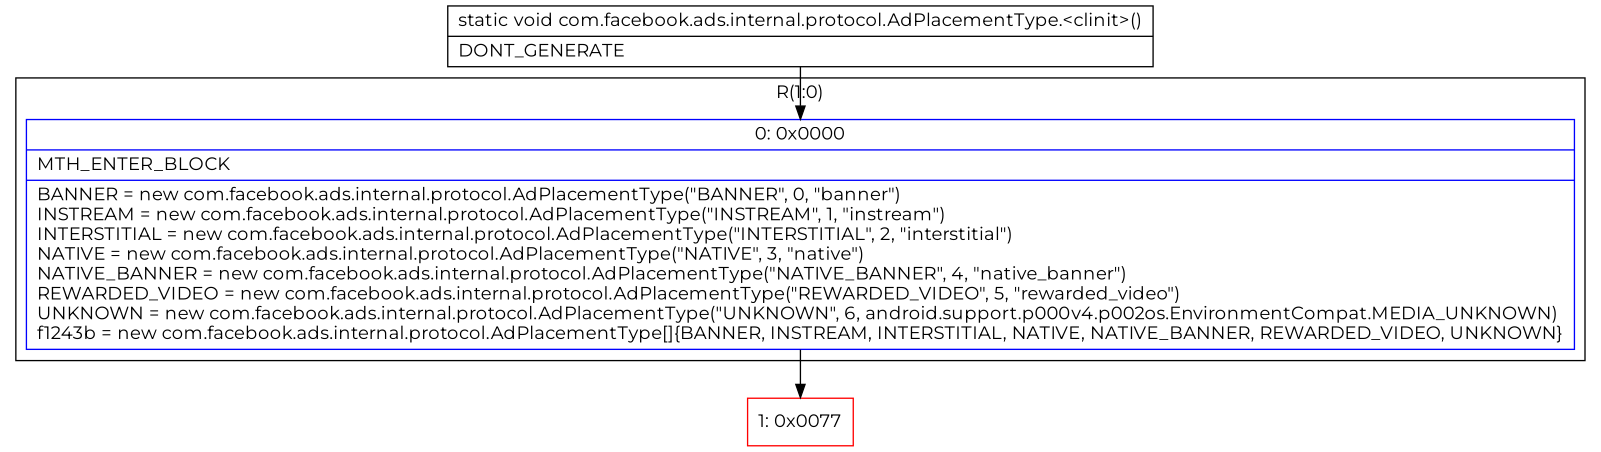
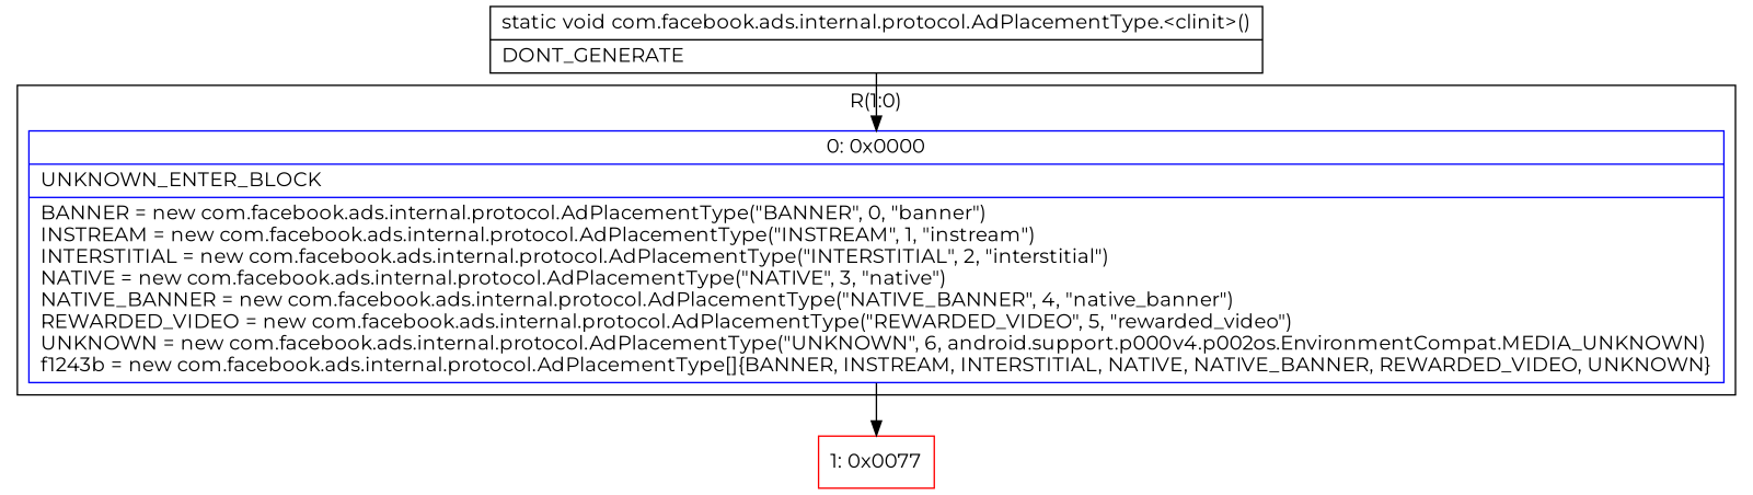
  digraph {
    fontname=Montserrat
    node [shape=record fontname=Montserrat]
    edge [fontname=Montserrat]
-   n1 [color=blue label="{0\:\ 0x0000|MTH_ENTER_BLOCK\l|BANNER = new com.facebook.ads.internal.protocol.AdPlacementType(\"BANNER\", 0, \"banner\")\lINSTREAM = new com.facebook.ads.internal.protocol.AdPlacementType(\"INSTREAM\", 1, \"instream\")\lINTERSTITIAL = new com.facebook.ads.internal.protocol.AdPlacementType(\"INTERSTITIAL\", 2, \"interstitial\")\lNATIVE = new com.facebook.ads.internal.protocol.AdPlacementType(\"NATIVE\", 3, \"native\")\lNATIVE_BANNER = new com.facebook.ads.internal.protocol.AdPlacementType(\"NATIVE_BANNER\", 4, \"native_banner\")\lREWARDED_VIDEO = new com.facebook.ads.internal.protocol.AdPlacementType(\"REWARDED_VIDEO\", 5, \"rewarded_video\")\lUNKNOWN = new com.facebook.ads.internal.protocol.AdPlacementType(\"UNKNOWN\", 6, android.support.p000v4.p002os.EnvironmentCompat.MEDIA_UNKNOWN)\lf1243b = new com.facebook.ads.internal.protocol.AdPlacementType[]\{BANNER, INSTREAM, INTERSTITIAL, NATIVE, NATIVE_BANNER, REWARDED_VIDEO, UNKNOWN\}\l}"]
+   n1 [color=blue label="{0\:\ 0x0000|UNKNOWN_ENTER_BLOCK\l|BANNER = new com.facebook.ads.internal.protocol.AdPlacementType(\"BANNER\", 0, \"banner\")\lINSTREAM = new com.facebook.ads.internal.protocol.AdPlacementType(\"INSTREAM\", 1, \"instream\")\lINTERSTITIAL = new com.facebook.ads.internal.protocol.AdPlacementType(\"INTERSTITIAL\", 2, \"interstitial\")\lNATIVE = new com.facebook.ads.internal.protocol.AdPlacementType(\"NATIVE\", 3, \"native\")\lNATIVE_BANNER = new com.facebook.ads.internal.protocol.AdPlacementType(\"NATIVE_BANNER\", 4, \"native_banner\")\lREWARDED_VIDEO = new com.facebook.ads.internal.protocol.AdPlacementType(\"REWARDED_VIDEO\", 5, \"rewarded_video\")\lUNKNOWN = new com.facebook.ads.internal.protocol.AdPlacementType(\"UNKNOWN\", 6, android.support.p000v4.p002os.EnvironmentCompat.MEDIA_UNKNOWN)\lf1243b = new com.facebook.ads.internal.protocol.AdPlacementType[]\{BANNER, INSTREAM, INTERSTITIAL, NATIVE, NATIVE_BANNER, REWARDED_VIDEO, UNKNOWN\}\l}"]
    n2 [color=red label="{1\:\ 0x0077}"]
    n3 [label="{static void com.facebook.ads.internal.protocol.AdPlacementType.\<clinit\>()  | DONT_GENERATE\l}"]
    subgraph cluster_1 {
      label="R(1:0)"
      n1
    }
    n1 -> n2
    n3 -> n1
  }
